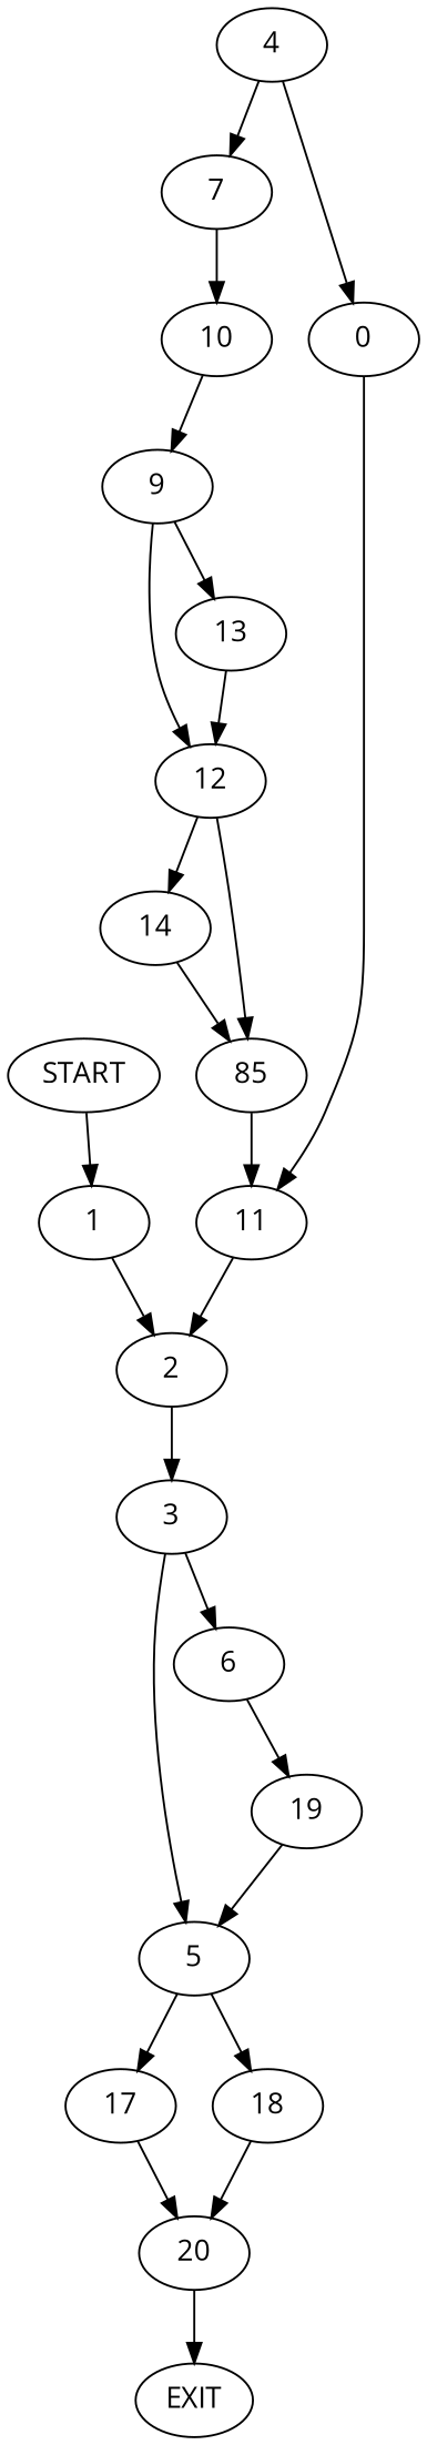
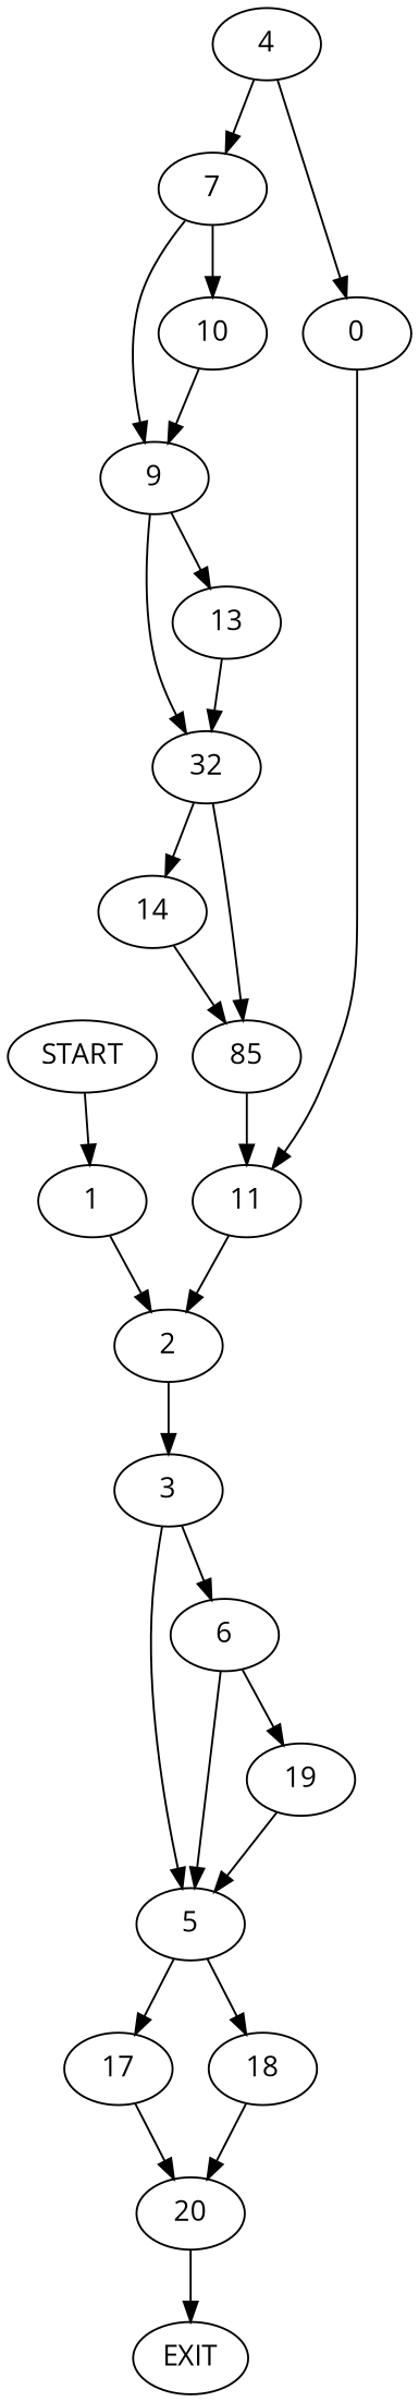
  digraph {
    fontname="Open Sans"
    node [fontname="Open Sans"]
    edge [fontname="Open Sans"]
    n1 [label=START]
    1
    2
    n4 [label=EXIT]
    3
    5
    6
    4
    7
    n10 [label=0]
    17
    18
    19
    9
    10
    11
    20
-   12
+   12 [label=32]
    13
    14
    n21 [label=85]
    n1 -> 1
    1 -> 2
    2 -> 3
    3 -> 5
    3 -> 6
    5 -> 17
    5 -> 18
+   6 -> 5
    6 -> 19
    4 -> 7
    4 -> n10
+   7 -> 9
    7 -> 10
    n10 -> 11
    17 -> 20
    18 -> 20
    19 -> 5
    9 -> 12
    9 -> 13
    10 -> 9
    11 -> 2
    20 -> n4
    12 -> 14
    12 -> n21
    13 -> 12
    14 -> n21
    n21 -> 11
  }
